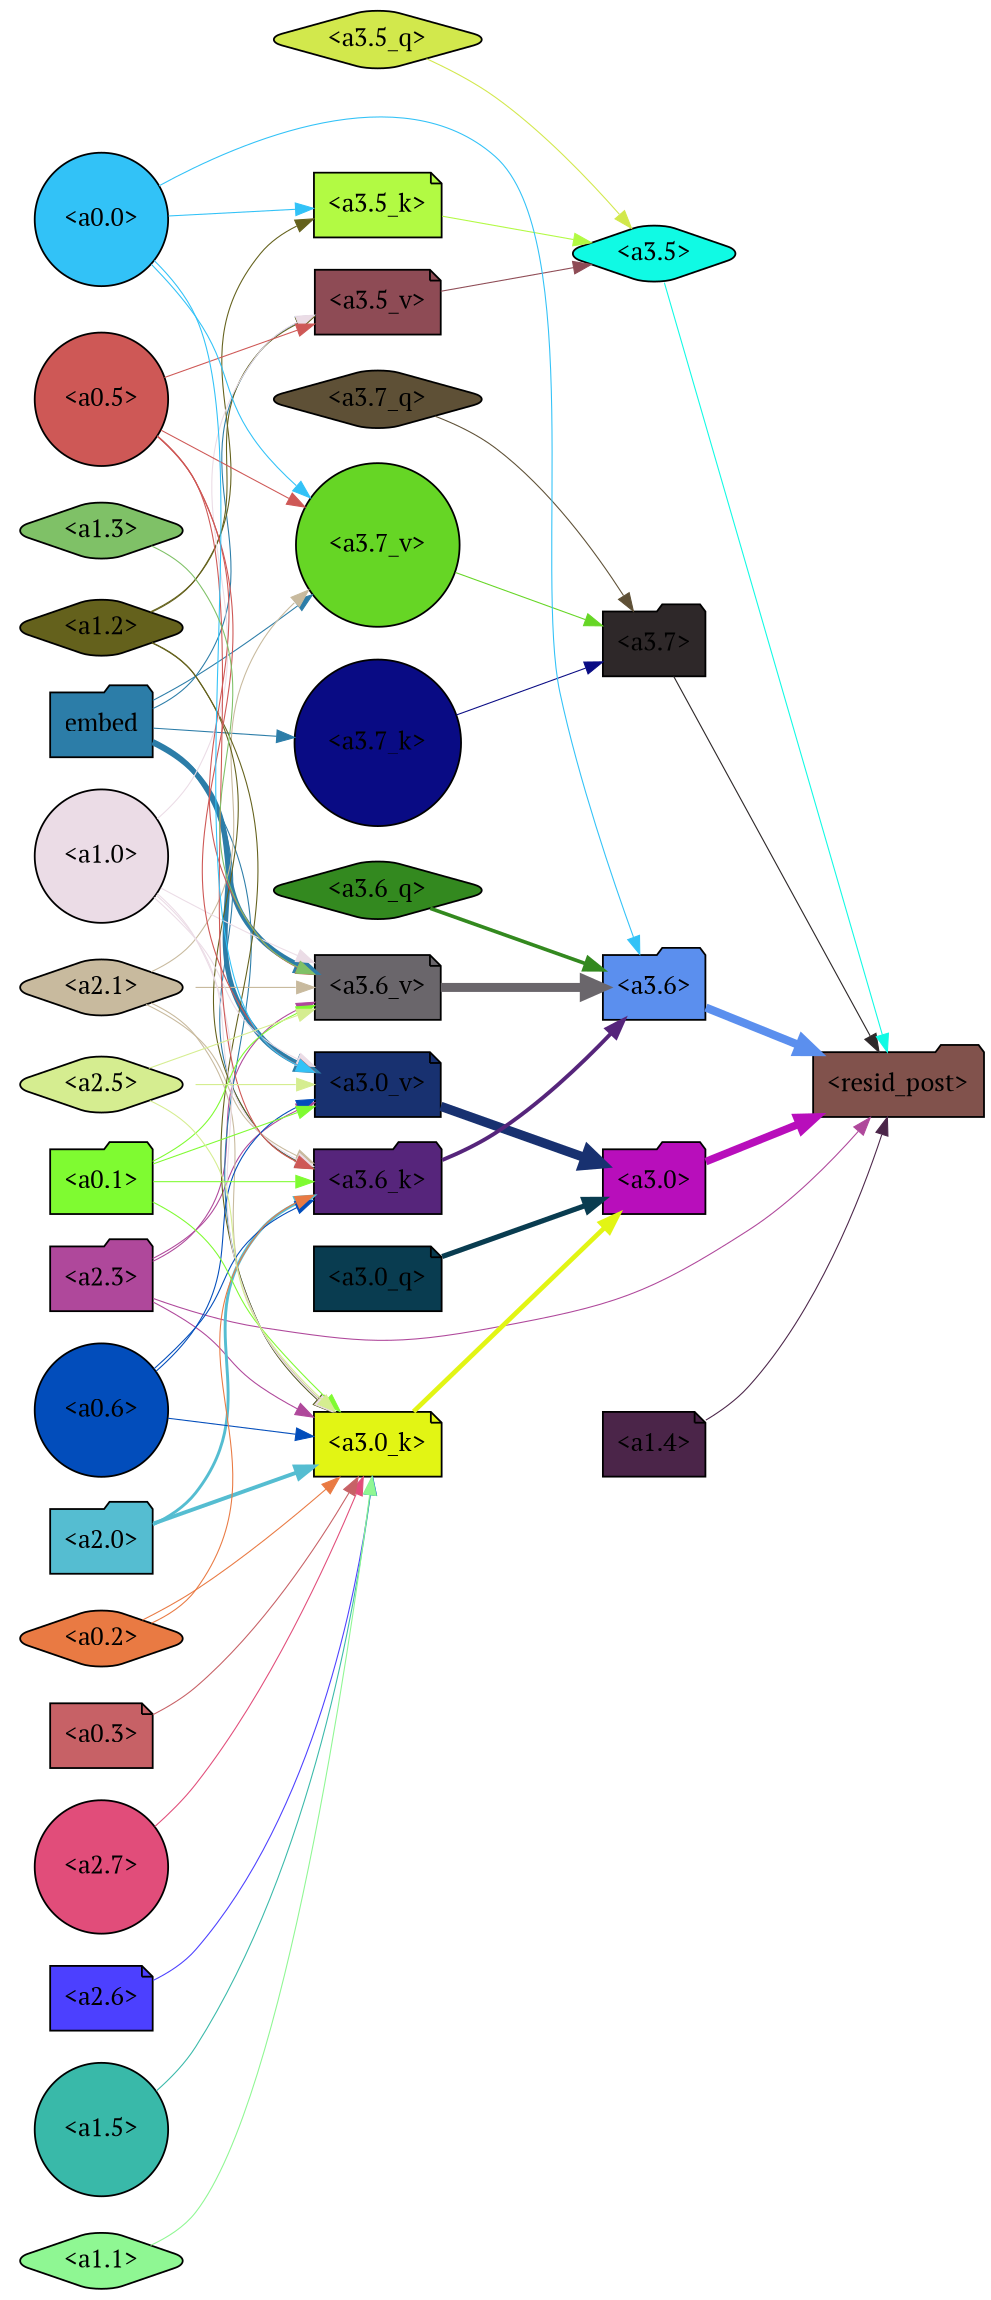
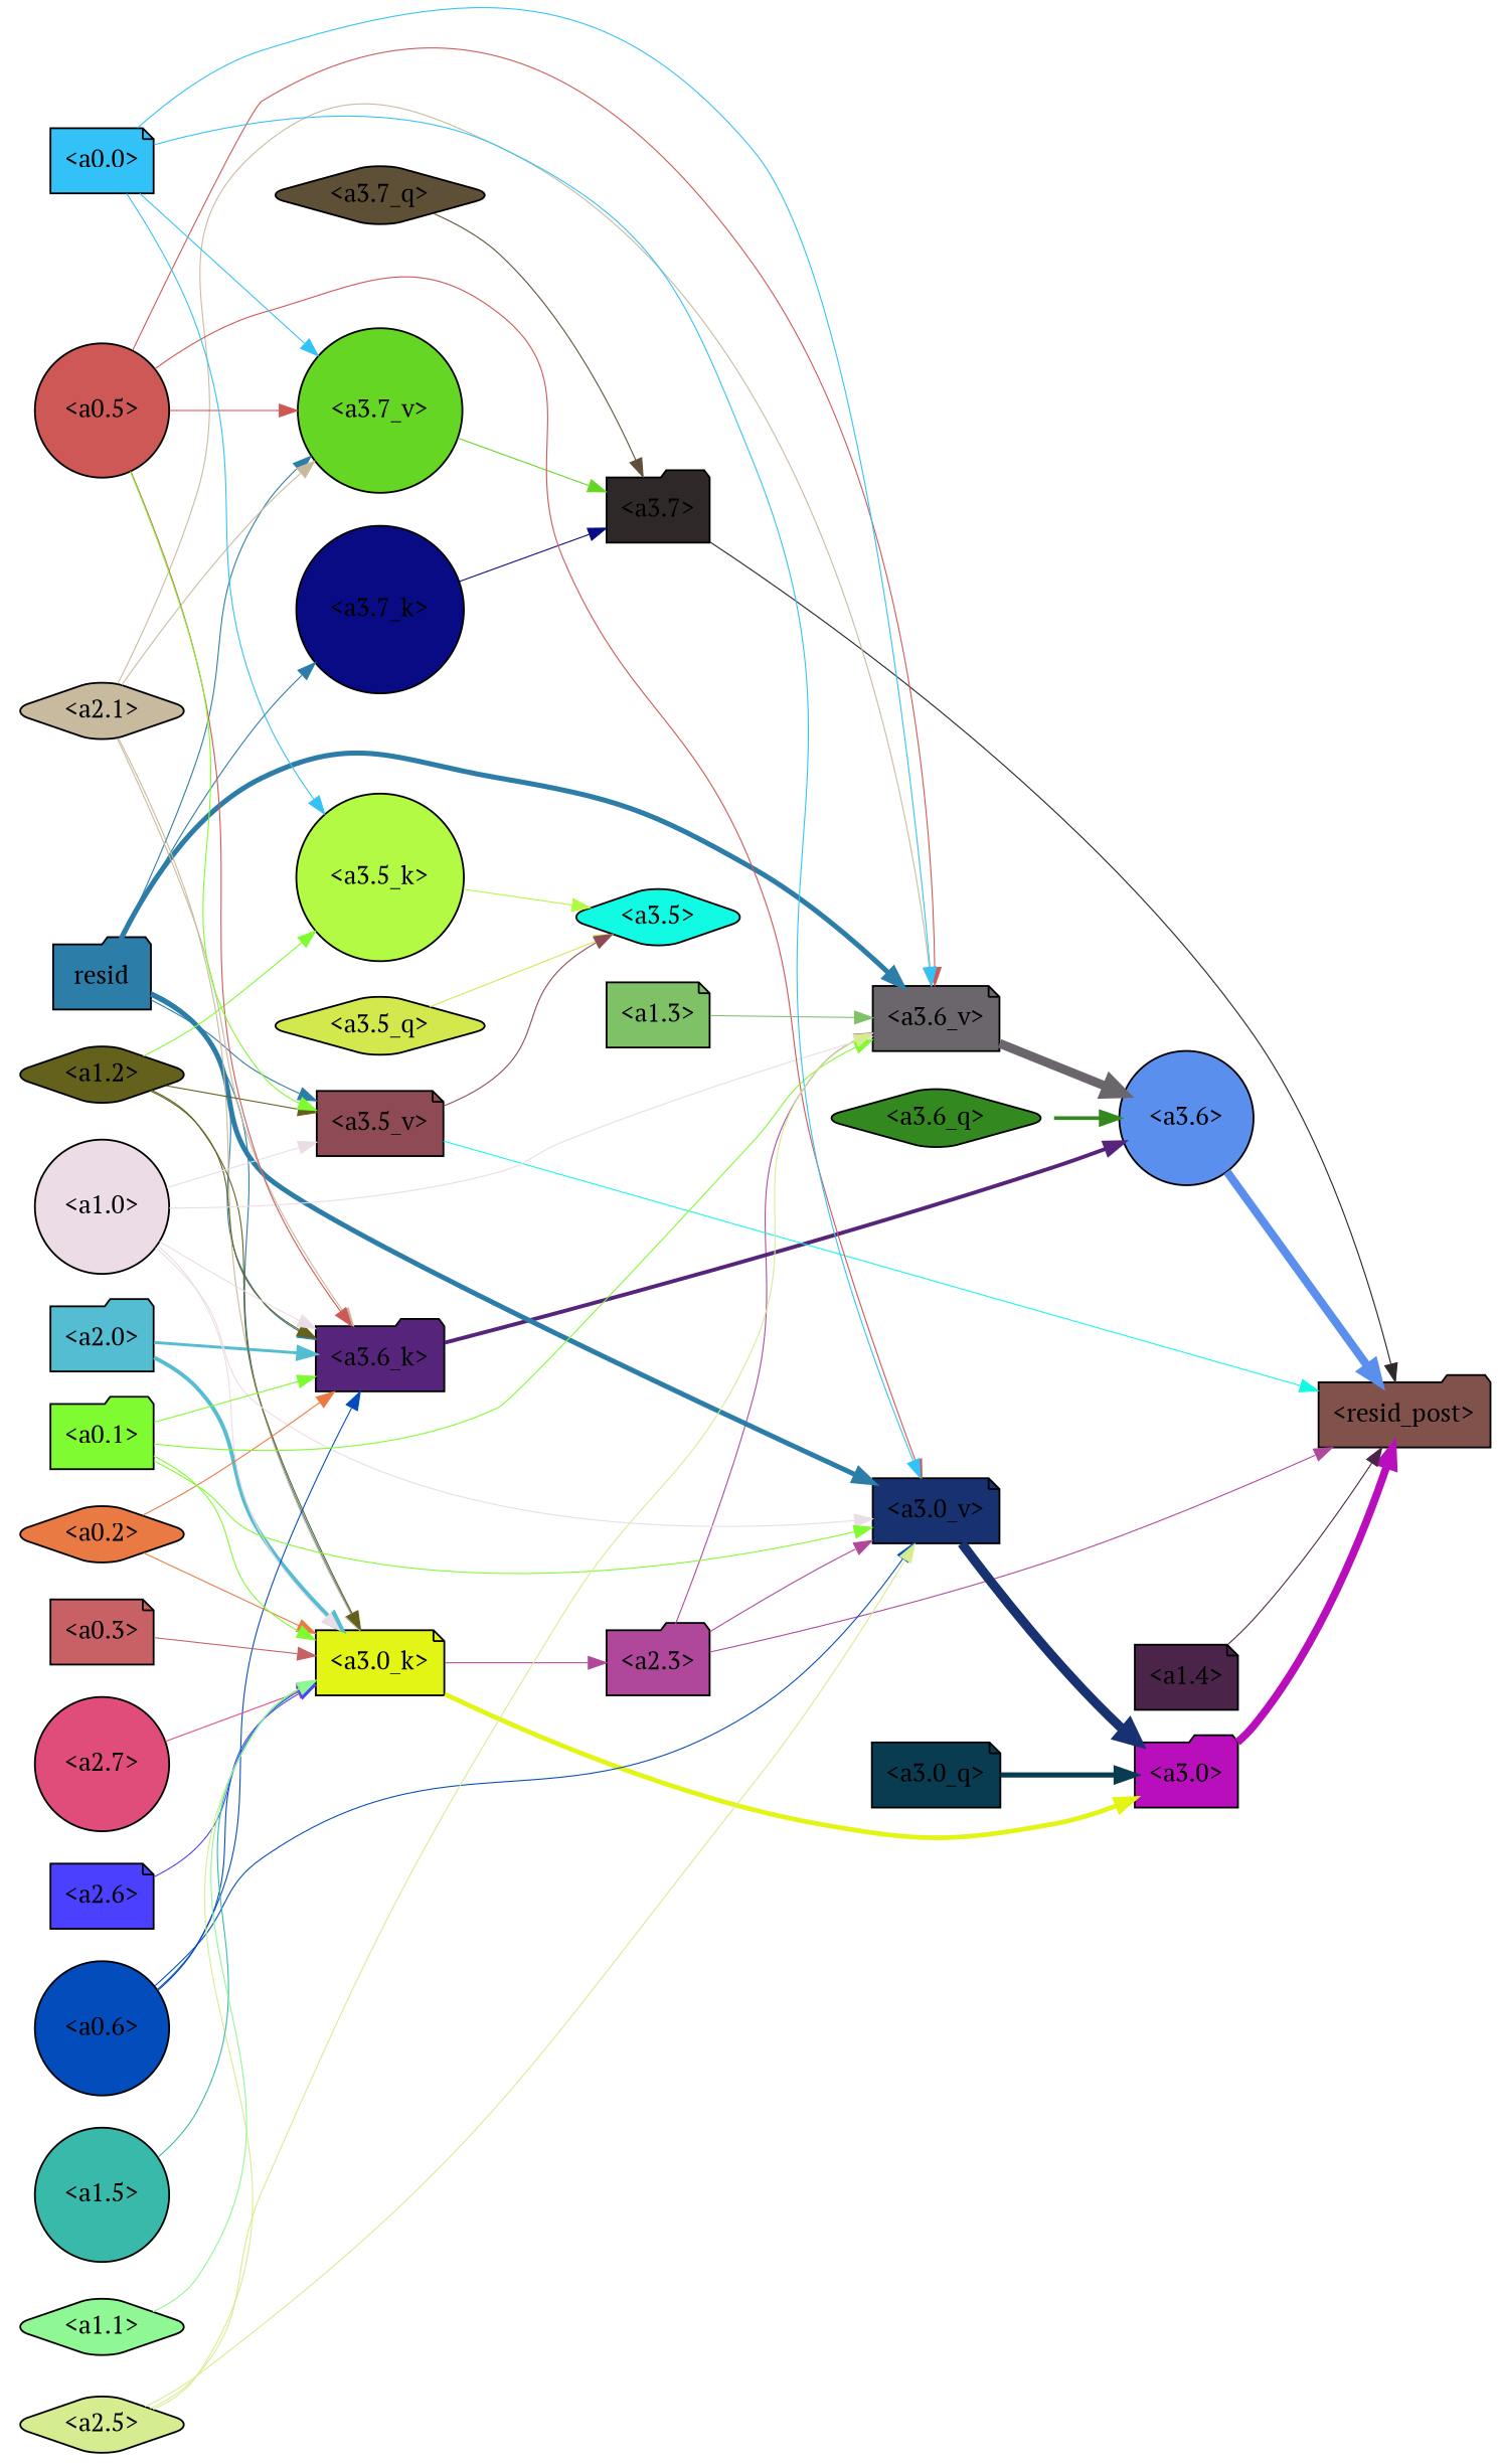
  strict digraph {
    fontname="PT Serif"
    rankdir=LR
    splines=true
    node [color=black fontname="PT Serif" shape=note style="filled, rounded"]
    edge [color="#2c7da8" fontname="PT Serif" penwidth=0.6]
    "<a3.7>" [fillcolor="#2e2829" shape=folder]
    "<resid_post>" [fillcolor="#81524c" shape=folder]
-   "<a3.6>" [fillcolor="#5b8fee" shape=folder]
+   "<a3.6>" [fillcolor="#5b8fee" shape=circle]
    "<a3.5>" [fillcolor="#10fae4" shape=diamond]
    "<a3.0>" [fillcolor="#b80ebb" shape=folder]
    "<a2.3>" [fillcolor="#af489b" shape=folder]
    "<a3.0_k>" [fillcolor="#e2f514"]
    "<a3.6_v>" [fillcolor="#6a666b"]
    "<a3.0_v>" [fillcolor="#183170"]
    "<a1.4>" [fillcolor="#4b2549"]
    "<a3.7_q>" [fillcolor="#5e5036" shape=diamond]
    "<a3.6_q>" [fillcolor="#33891f" shape=diamond]
    "<a3.5_q>" [fillcolor="#d2e84c" shape=diamond]
    "<a3.0_q>" [fillcolor="#093c50"]
    "<a3.7_k>" [fillcolor="#090b84" shape=circle]
    "<a3.6_k>" [fillcolor="#56257b" shape=folder]
-   "<a3.5_k>" [fillcolor="#b2fa43"]
+   "<a3.5_k>" [fillcolor="#b2fa43" shape=circle]
    "<a3.7_v>" [fillcolor="#66d625" shape=circle]
    "<a3.5_v>" [fillcolor="#8e4b55"]
-   embed [fillcolor="#2c7da8" shape=folder]
+   embed [fillcolor="#2c7da8" shape=folder label=resid]
    "<a2.1>" [fillcolor="#c8ba9e" shape=diamond]
    "<a2.0>" [fillcolor="#55bdd1" shape=folder]
    "<a1.2>" [fillcolor="#64611c" shape=diamond]
    "<a1.0>" [fillcolor="#ebdce6" shape=circle]
    "<a0.6>" [fillcolor="#024dbb" shape=circle]
    "<a0.5>" [fillcolor="#ce5856" shape=circle]
    "<a0.2>" [fillcolor="#e97a43" shape=diamond]
    "<a0.1>" [fillcolor="#7ffb31" shape=folder]
-   "<a0.0>" [fillcolor="#32c2f7" shape=circle]
+   "<a0.0>" [fillcolor="#32c2f7"]
    "<a2.7>" [fillcolor="#e14d7a" shape=circle]
    "<a2.6>" [fillcolor="#4c40ff"]
    "<a2.5>" [fillcolor="#d5ed90" shape=diamond]
    "<a1.5>" [fillcolor="#39b9a9" shape=circle]
    "<a1.1>" [fillcolor="#8ff793" shape=diamond]
    "<a0.3>" [fillcolor="#c76166"]
-   "<a1.3>" [fillcolor="#7fc167" shape=diamond]
+   "<a1.3>" [fillcolor="#7fc167"]
    "<a3.7>" -> "<resid_post>" [color="#2e2829" penwidth=0.6239100098609924]
    "<a3.6>" -> "<resid_post>" [color="#5b8fee" penwidth=4.569062113761902]
-   "<a3.5>" -> "<resid_post>" [color="#10fae4"]
+   "<a3.5_v>" -> "<resid_post>" [color="#10fae4"]
    "<a3.0>" -> "<resid_post>" [color="#b80ebb" penwidth=4.283544182777405]
    "<a2.3>" -> "<resid_post>" [color="#af489b"]
-   "<a2.3>" -> "<a3.0_k>" [color="#af489b"]
+   "<a3.0_k>" -> "<a2.3>" [color="#af489b"]
    "<a2.3>" -> "<a3.6_v>" [color="#af489b"]
    "<a2.3>" -> "<a3.0_v>" [color="#af489b"]
    "<a3.0_k>" -> "<a3.0>" [color="#e2f514" penwidth=2.6274144649505615]
    "<a3.6_v>" -> "<a3.6>" [color="#6a666b" penwidth=5.002329230308533]
    "<a3.0_v>" -> "<a3.0>" [color="#183170" penwidth=5.188832879066467]
    "<a1.4>" -> "<resid_post>" [color="#4b2549"]
    "<a3.7_q>" -> "<a3.7>" [color="#5e5036"]
    "<a3.6_q>" -> "<a3.6>" [color="#33891f" penwidth=2.03758105635643]
    "<a3.5_q>" -> "<a3.5>" [color="#d2e84c"]
    "<a3.0_q>" -> "<a3.0>" [color="#093c50" penwidth=2.8638100624084473]
    "<a3.7_k>" -> "<a3.7>" [color="#090b84"]
    "<a3.6_k>" -> "<a3.6>" [color="#56257b" penwidth=2.174198240041733]
    "<a3.5_k>" -> "<a3.5>" [color="#b2fa43"]
    "<a3.7_v>" -> "<a3.7>" [color="#66d625"]
    "<a3.5_v>" -> "<a3.5>" [color="#8e4b55"]
    embed -> "<a3.0_k>"
    embed -> "<a3.6_v>" [penwidth=2.809220314025879]
    embed -> "<a3.0_v>" [penwidth=2.754121422767639]
    embed -> "<a3.7_k>"
    embed -> "<a3.6_k>"
    embed -> "<a3.7_v>"
    embed -> "<a3.5_v>"
    "<a2.1>" -> "<a3.0_k>" [color="#c8ba9e"]
    "<a2.1>" -> "<a3.6_v>" [color="#c8ba9e"]
    "<a2.1>" -> "<a3.6_k>" [color="#c8ba9e"]
    "<a2.1>" -> "<a3.7_v>" [color="#c8ba9e"]
    "<a2.0>" -> "<a3.0_k>" [color="#55bdd1" penwidth=2.182972814887762]
    "<a2.0>" -> "<a3.6_k>" [color="#55bdd1" penwidth=1.6254686117172241]
    "<a1.2>" -> "<a3.0_k>" [color="#64611c"]
    "<a1.2>" -> "<a3.6_k>" [color="#64611c"]
-   "<a1.2>" -> "<a3.5_k>" [color="#64611c"]
+   "<a1.2>" -> "<a3.5_k>" [color="#7ffb31"]
    "<a1.2>" -> "<a3.5_v>" [color="#64611c"]
    "<a1.0>" -> "<a3.0_k>" [color="#ebdce6"]
    "<a1.0>" -> "<a3.6_v>" [color="#ebdce6"]
    "<a1.0>" -> "<a3.0_v>" [color="#ebdce6"]
    "<a1.0>" -> "<a3.6_k>" [color="#ebdce6"]
    "<a1.0>" -> "<a3.5_v>" [color="#ebdce6"]
    "<a0.6>" -> "<a3.0_k>" [color="#024dbb"]
    "<a0.6>" -> "<a3.0_v>" [color="#024dbb"]
    "<a0.6>" -> "<a3.6_k>" [color="#024dbb"]
    "<a0.5>" -> "<a3.6_v>" [color="#ce5856"]
    "<a0.5>" -> "<a3.0_v>" [color="#ce5856" penwidth=0.6120390892028809]
    "<a0.5>" -> "<a3.6_k>" [color="#ce5856"]
    "<a0.5>" -> "<a3.7_v>" [color="#ce5856"]
-   "<a0.5>" -> "<a3.5_v>" [color="#ce5856"]
+   "<a0.5>" -> "<a3.5_v>" [color="#7ffb31"]
    "<a0.2>" -> "<a3.0_k>" [color="#e97a43"]
    "<a0.2>" -> "<a3.6_k>" [color="#e97a43"]
    "<a0.1>" -> "<a3.0_k>" [color="#7ffb31"]
    "<a0.1>" -> "<a3.6_v>" [color="#7ffb31"]
    "<a0.1>" -> "<a3.0_v>" [color="#7ffb31"]
    "<a0.1>" -> "<a3.6_k>" [color="#7ffb31"]
-   "<a0.0>" -> "<a3.6>" [color="#32c2f7"]
+   "<a0.0>" -> "<a3.6_v>" [color="#32c2f7"]
    "<a0.0>" -> "<a3.0_v>" [color="#32c2f7"]
    "<a0.0>" -> "<a3.5_k>" [color="#32c2f7"]
    "<a0.0>" -> "<a3.7_v>" [color="#32c2f7"]
    "<a2.7>" -> "<a3.0_k>" [color="#e14d7a"]
    "<a2.6>" -> "<a3.0_k>" [color="#4c40ff"]
    "<a2.5>" -> "<a3.0_k>" [color="#d5ed90"]
    "<a2.5>" -> "<a3.6_v>" [color="#d5ed90"]
    "<a2.5>" -> "<a3.0_v>" [color="#d5ed90"]
    "<a1.5>" -> "<a3.0_k>" [color="#39b9a9"]
    "<a1.1>" -> "<a3.0_k>" [color="#8ff793"]
    "<a0.3>" -> "<a3.0_k>" [color="#c76166"]
    "<a1.3>" -> "<a3.6_v>" [color="#7fc167"]
  }
